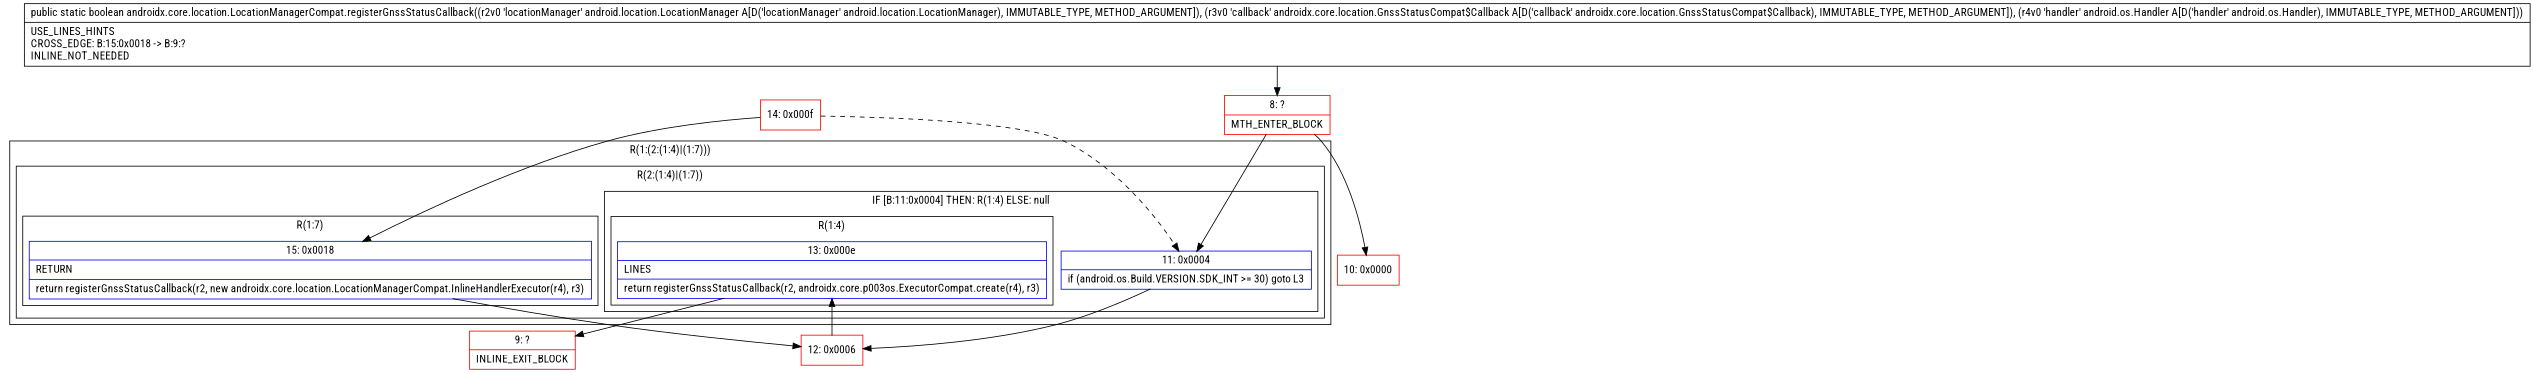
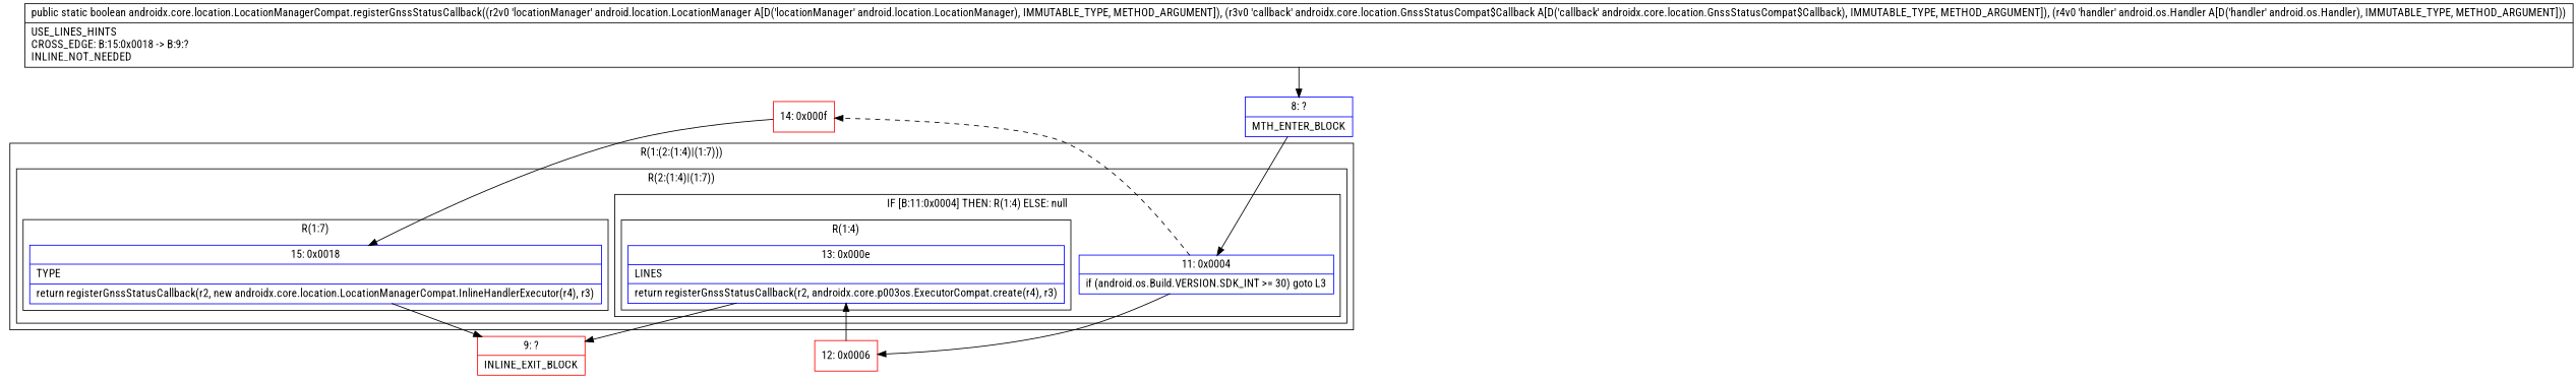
  digraph {
    fontname="Roboto Condensed"
    node [color=red fontname="Roboto Condensed" shape=record]
    edge [fontname="Roboto Condensed"]
    n1 [color=blue label="{13\:\ 0x000e|LINES\l|return registerGnssStatusCallback(r2, androidx.core.p003os.ExecutorCompat.create(r4), r3)\l}"]
    n2 [color=blue label="{11\:\ 0x0004|if (android.os.Build.VERSION.SDK_INT \>= 30) goto L3\l}"]
-   n3 [color=blue label="{15\:\ 0x0018|RETURN\l|return registerGnssStatusCallback(r2, new androidx.core.location.LocationManagerCompat.InlineHandlerExecutor(r4), r3)\l}"]
+   n3 [color=blue label="{15\:\ 0x0018|TYPE\l|return registerGnssStatusCallback(r2, new androidx.core.location.LocationManagerCompat.InlineHandlerExecutor(r4), r3)\l}"]
    n4 [label="{9\:\ ?|INLINE_EXIT_BLOCK\l}"]
    n5 [label="{12\:\ 0x0006}"]
    n6 [label="{14\:\ 0x000f}"]
-   n7 [label="{8\:\ ?|MTH_ENTER_BLOCK\l}"]
-   n8 [label="{10\:\ 0x0000}"]
+   n7 [color=blue label="{8\:\ ?|MTH_ENTER_BLOCK\l}"]
    n9 [label="{public static boolean androidx.core.location.LocationManagerCompat.registerGnssStatusCallback((r2v0 'locationManager' android.location.LocationManager A[D('locationManager' android.location.LocationManager), IMMUTABLE_TYPE, METHOD_ARGUMENT]), (r3v0 'callback' androidx.core.location.GnssStatusCompat$Callback A[D('callback' androidx.core.location.GnssStatusCompat$Callback), IMMUTABLE_TYPE, METHOD_ARGUMENT]), (r4v0 'handler' android.os.Handler A[D('handler' android.os.Handler), IMMUTABLE_TYPE, METHOD_ARGUMENT]))  | USE_LINES_HINTS\lCROSS_EDGE: B:15:0x0018 \-\> B:9:?\lINLINE_NOT_NEEDED\l}" color=""]
    subgraph cluster_1 {
      label="R(1:(2:(1:4)|(1:7)))"
      subgraph cluster_2 {
        label="R(2:(1:4)|(1:7))"
        subgraph cluster_3 {
          label="IF [B:11:0x0004] THEN: R(1:4) ELSE: null"
          n2
          subgraph cluster_4 {
            label="R(1:4)"
            n1
          }
        }
        subgraph cluster_5 {
          label="R(1:7)"
          n3
        }
      }
    }
    n1 -> n4
    n2 -> n5
-   n6 -> n2 [style=dashed]
-   n3 -> n5
+   n2 -> n6 [style=dashed]
+   n3 -> n4
    n5 -> n1
    n6 -> n3
    n7 -> n2
-   n7 -> n8
    n9 -> n7
  }
